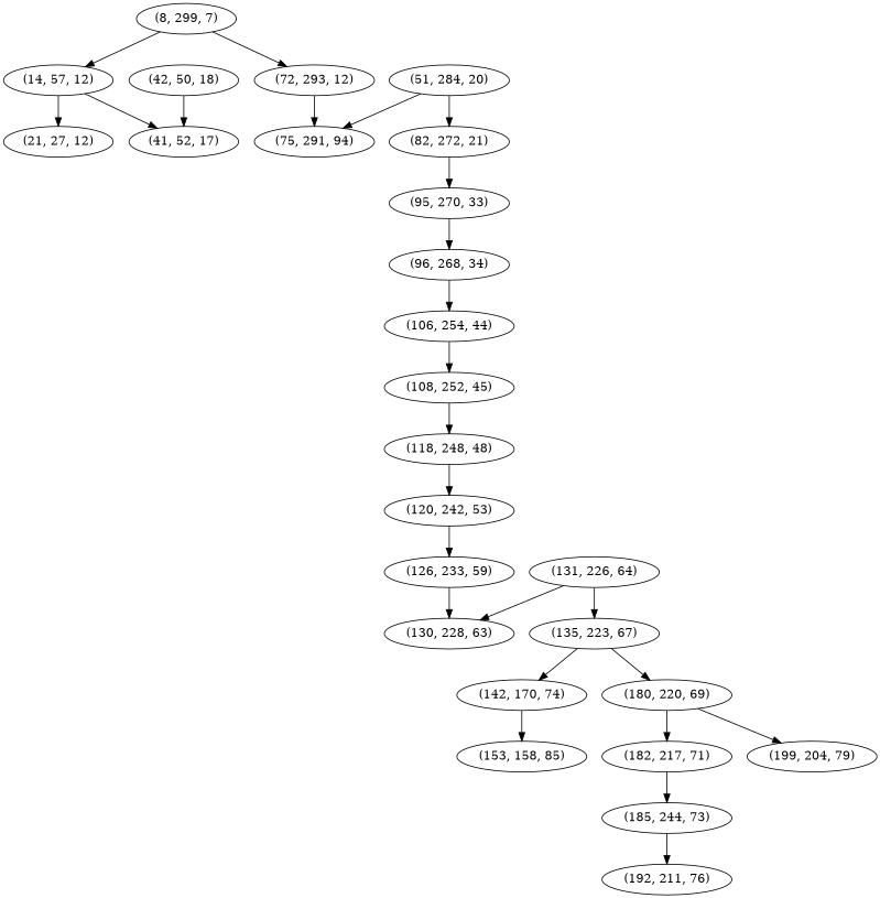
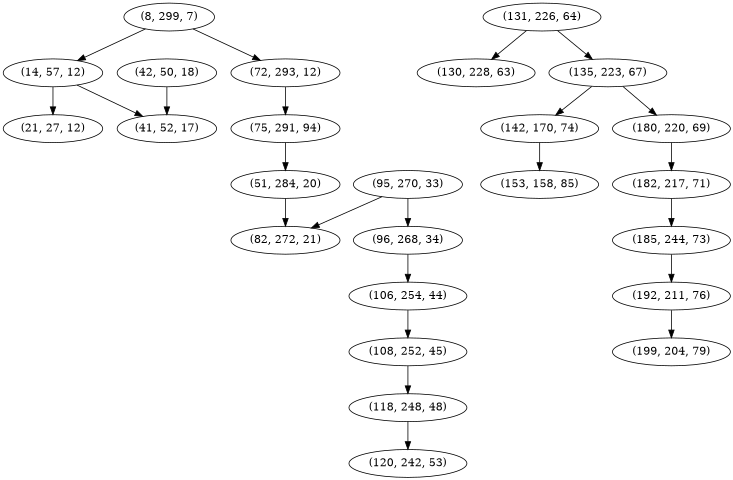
  digraph {
    "(8, 299, 7)"
    "(14, 57, 12)"
    "(72, 293, 12)"
    n4 [label="(21, 27, 12)"]
    "(41, 52, 17)"
    n6 [label="(75, 291, 94)"]
    "(42, 50, 18)"
    n8 [label="(51, 284, 20)"]
    n9 [label="(82, 272, 21)"]
    "(95, 270, 33)"
    "(96, 268, 34)"
    "(106, 254, 44)"
    "(108, 252, 45)"
    n14 [label="(118, 248, 48)"]
    "(120, 242, 53)"
-   "(126, 233, 59)"
    "(130, 228, 63)"
    "(131, 226, 64)"
    "(135, 223, 67)"
    "(142, 170, 74)"
    "(180, 220, 69)"
    "(153, 158, 85)"
    "(182, 217, 71)"
    n24 [label="(185, 244, 73)"]
    "(192, 211, 76)"
    "(199, 204, 79)"
    "(8, 299, 7)" -> "(14, 57, 12)"
    "(8, 299, 7)" -> "(72, 293, 12)"
    "(14, 57, 12)" -> n4
    "(14, 57, 12)" -> "(41, 52, 17)"
    "(72, 293, 12)" -> n6
-   n8 -> n6
+   n6 -> n8
    "(42, 50, 18)" -> "(41, 52, 17)"
    n8 -> n9
-   n9 -> "(95, 270, 33)"
+   "(95, 270, 33)" -> n9
    "(95, 270, 33)" -> "(96, 268, 34)"
    "(96, 268, 34)" -> "(106, 254, 44)"
    "(106, 254, 44)" -> "(108, 252, 45)"
    "(108, 252, 45)" -> n14
    n14 -> "(120, 242, 53)"
-   "(120, 242, 53)" -> "(126, 233, 59)"
-   "(126, 233, 59)" -> "(130, 228, 63)"
    "(131, 226, 64)" -> "(130, 228, 63)"
    "(131, 226, 64)" -> "(135, 223, 67)"
    "(135, 223, 67)" -> "(142, 170, 74)"
    "(135, 223, 67)" -> "(180, 220, 69)"
    "(142, 170, 74)" -> "(153, 158, 85)"
    "(180, 220, 69)" -> "(182, 217, 71)"
    "(182, 217, 71)" -> n24
    n24 -> "(192, 211, 76)"
-   "(180, 220, 69)" -> "(199, 204, 79)"
+   "(192, 211, 76)" -> "(199, 204, 79)"
  }
